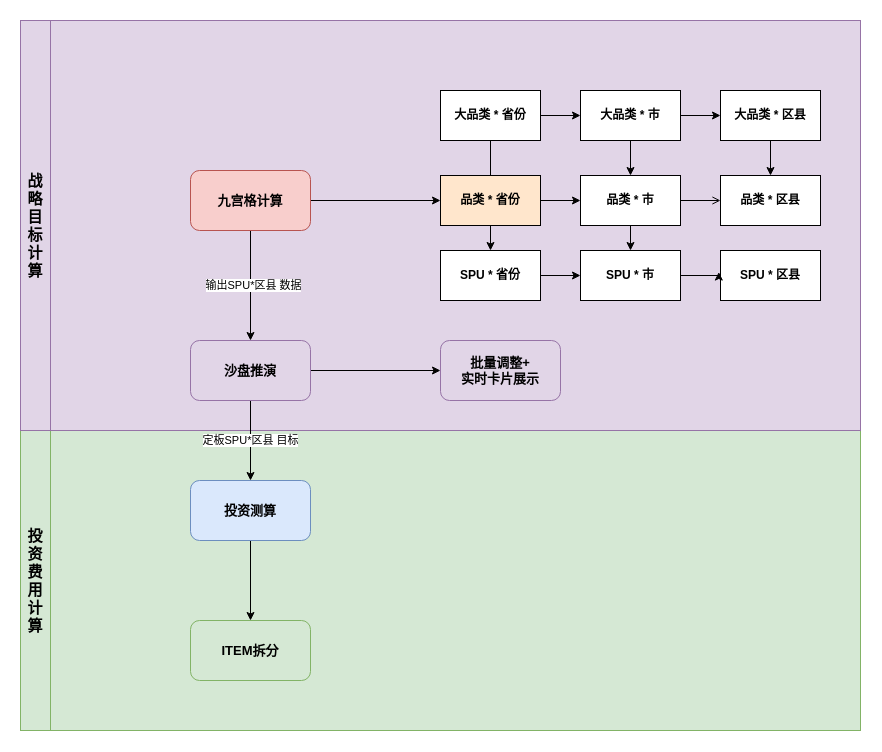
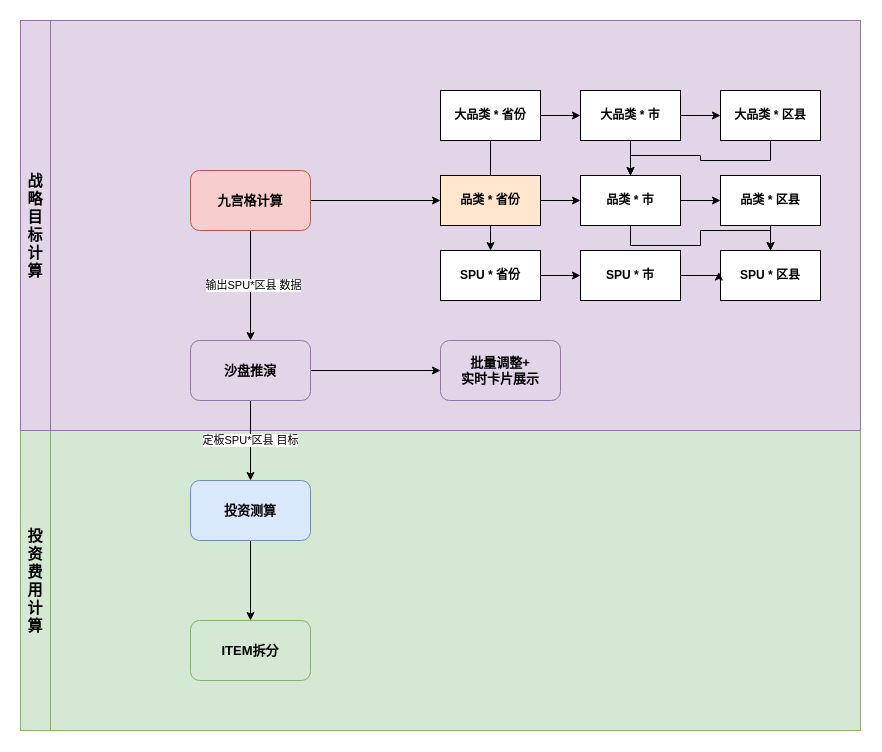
  <mxCell id="0" />
  <mxCell id="1" parent="0" />
  <mxCell id="2" value="" style="rounded=0;whiteSpace=wrap;html=1;fillColor=#d5e8d4;strokeColor=#82b366;" vertex="1" parent="1"><mxGeometry x="50" y="430" width="810" height="300" as="geometry" /></mxCell>
  <mxCell id="3" value="" style="rounded=0;whiteSpace=wrap;html=1;fillColor=#e1d5e7;strokeColor=#9673a6;" vertex="1" parent="1"><mxGeometry x="50" y="20" width="810" height="410" as="geometry" /></mxCell>
  <mxCell id="4" value="" style="edgeStyle=orthogonalEdgeStyle;rounded=0;orthogonalLoop=1;jettySize=auto;html=1;fontSize=13;fontStyle=1;entryX=0.5;entryY=0;entryDx=0;entryDy=0;" edge="1" parent="1" source="7" target="11"><mxGeometry relative="1" as="geometry"><mxPoint x="250" y="310" as="targetPoint" /></mxGeometry></mxCell>
  <mxCell id="5" value="输出SPU*区县 数据" style="edgeLabel;html=1;align=center;verticalAlign=middle;resizable=0;points=[];" vertex="1" connectable="0" parent="4"><mxGeometry x="-0.025" y="2" relative="1" as="geometry"><mxPoint as="offset" /></mxGeometry></mxCell>
  <mxCell id="6" style="edgeStyle=orthogonalEdgeStyle;rounded=0;orthogonalLoop=1;jettySize=auto;html=1;exitX=1;exitY=0.5;exitDx=0;exitDy=0;entryX=0;entryY=0.5;entryDx=0;entryDy=0;" edge="1" parent="1" source="7" target="27"><mxGeometry relative="1" as="geometry" /></mxCell>
  <mxCell id="7" value="九宫格计算" style="rounded=1;whiteSpace=wrap;html=1;fillColor=#f8cecc;strokeColor=#b85450;fontSize=13;fontStyle=1" vertex="1" parent="1"><mxGeometry x="190" y="170" width="120" height="60" as="geometry" /></mxCell>
  <mxCell id="8" value="" style="edgeStyle=orthogonalEdgeStyle;rounded=0;orthogonalLoop=1;jettySize=auto;html=1;fontSize=13;fontStyle=1" edge="1" parent="1" source="11" target="13"><mxGeometry relative="1" as="geometry" /></mxCell>
  <mxCell id="9" value="定板SPU*区县 目标" style="edgeLabel;html=1;align=center;verticalAlign=middle;resizable=0;points=[];" vertex="1" connectable="0" parent="8"><mxGeometry x="-0.025" y="-1" relative="1" as="geometry"><mxPoint as="offset" /></mxGeometry></mxCell>
  <mxCell id="10" value="" style="edgeStyle=orthogonalEdgeStyle;rounded=0;orthogonalLoop=1;jettySize=auto;html=1;" edge="1" parent="1" source="11" target="37"><mxGeometry relative="1" as="geometry" /></mxCell>
  <mxCell id="11" value="沙盘推演" style="rounded=1;whiteSpace=wrap;html=1;fillColor=#e1d5e7;strokeColor=#9673a6;fontSize=13;fontStyle=1" vertex="1" parent="1"><mxGeometry x="190" y="340" width="120" height="60" as="geometry" /></mxCell>
  <mxCell id="12" value="" style="edgeStyle=orthogonalEdgeStyle;rounded=0;orthogonalLoop=1;jettySize=auto;html=1;fontSize=13;fontStyle=1" edge="1" parent="1" source="13" target="14"><mxGeometry relative="1" as="geometry" /></mxCell>
  <mxCell id="13" value="投资测算" style="rounded=1;whiteSpace=wrap;html=1;fillColor=#dae8fc;strokeColor=#6c8ebf;fontSize=13;fontStyle=1" vertex="1" parent="1"><mxGeometry x="190" y="480" width="120" height="60" as="geometry" /></mxCell>
  <mxCell id="14" value="ITEM拆分" style="rounded=1;whiteSpace=wrap;html=1;fillColor=#d5e8d4;strokeColor=#82b366;fontSize=13;fontStyle=1" vertex="1" parent="1"><mxGeometry x="190" y="620" width="120" height="60" as="geometry" /></mxCell>
  <mxCell id="15" value="投资费用计算" style="rounded=0;whiteSpace=wrap;html=1;fillColor=#d5e8d4;strokeColor=#82b366;fontSize=15;fontStyle=1" vertex="1" parent="1"><mxGeometry x="20" y="430" width="30" height="300" as="geometry" /></mxCell>
  <mxCell id="16" value="战略目标计算" style="rounded=0;whiteSpace=wrap;html=1;fillColor=#e1d5e7;strokeColor=#9673a6;fontSize=15;fontStyle=1" vertex="1" parent="1"><mxGeometry x="20" y="20" width="30" height="410" as="geometry" /></mxCell>
  <mxCell id="17" value="" style="edgeStyle=orthogonalEdgeStyle;rounded=0;orthogonalLoop=1;jettySize=auto;html=1;" edge="1" parent="1" source="19" target="22"><mxGeometry relative="1" as="geometry" /></mxCell>
  <mxCell id="18" value="" style="edgeStyle=orthogonalEdgeStyle;rounded=0;orthogonalLoop=1;jettySize=auto;html=1;entryX=0.5;entryY=0;entryDx=0;entryDy=0;endArrow=none;" edge="1" parent="1" source="19" target="27"><mxGeometry relative="1" as="geometry" /></mxCell>
  <mxCell id="19" value="大品类 * 省份" style="rounded=0;whiteSpace=wrap;html=1;fontStyle=1" vertex="1" parent="1"><mxGeometry x="440" y="90" width="100" height="50" as="geometry" /></mxCell>
  <mxCell id="20" value="" style="edgeStyle=orthogonalEdgeStyle;rounded=0;orthogonalLoop=1;jettySize=auto;html=1;" edge="1" parent="1" source="22" target="24"><mxGeometry relative="1" as="geometry" /></mxCell>
  <mxCell id="21" style="edgeStyle=orthogonalEdgeStyle;rounded=0;orthogonalLoop=1;jettySize=auto;html=1;exitX=0.5;exitY=1;exitDx=0;exitDy=0;entryX=0.5;entryY=0;entryDx=0;entryDy=0;" edge="1" parent="1" source="22" target="30"><mxGeometry relative="1" as="geometry" /></mxCell>
  <mxCell id="22" value="大品类 * 市" style="rounded=0;whiteSpace=wrap;html=1;fontStyle=1" vertex="1" parent="1"><mxGeometry x="580" y="90" width="100" height="50" as="geometry" /></mxCell>
- <mxCell id="23" style="edgeStyle=orthogonalEdgeStyle;rounded=0;orthogonalLoop=1;jettySize=auto;html=1;exitX=0.5;exitY=1;exitDx=0;exitDy=0;entryX=0.5;entryY=0;entryDx=0;entryDy=0;" edge="1" parent="1" source="24" target="32"><mxGeometry relative="1" as="geometry" /></mxCell>
+ <mxCell id="23" style="edgeStyle=orthogonalEdgeStyle;rounded=0;orthogonalLoop=1;jettySize=auto;html=1;exitX=0.5;exitY=1;exitDx=0;exitDy=0;" edge="1" parent="1" source="24" target="30"><mxGeometry relative="1" as="geometry" /></mxCell>
  <mxCell id="24" value="大品类 * 区县" style="rounded=0;whiteSpace=wrap;html=1;fontStyle=1" vertex="1" parent="1"><mxGeometry x="720" y="90" width="100" height="50" as="geometry" /></mxCell>
  <mxCell id="25" style="edgeStyle=orthogonalEdgeStyle;rounded=0;orthogonalLoop=1;jettySize=auto;html=1;exitX=0.5;exitY=1;exitDx=0;exitDy=0;entryX=0.5;entryY=0;entryDx=0;entryDy=0;" edge="1" parent="1" source="27" target="34"><mxGeometry relative="1" as="geometry" /></mxCell>
  <mxCell id="26" style="edgeStyle=orthogonalEdgeStyle;rounded=0;orthogonalLoop=1;jettySize=auto;html=1;exitX=1;exitY=0.5;exitDx=0;exitDy=0;entryX=0;entryY=0.5;entryDx=0;entryDy=0;" edge="1" parent="1" source="27" target="30"><mxGeometry relative="1" as="geometry" /></mxCell>
  <mxCell id="27" value="品类 * 省份" style="rounded=0;whiteSpace=wrap;html=1;fontStyle=1;fillColor=#ffe6cc;" vertex="1" parent="1"><mxGeometry x="440" y="175" width="100" height="50" as="geometry" /></mxCell>
- <mxCell id="28" style="edgeStyle=orthogonalEdgeStyle;rounded=0;orthogonalLoop=1;jettySize=auto;html=1;exitX=0.5;exitY=1;exitDx=0;exitDy=0;entryX=0.5;entryY=0;entryDx=0;entryDy=0;" edge="1" parent="1" source="30" target="35"><mxGeometry relative="1" as="geometry" /></mxCell>
- <mxCell id="29" style="edgeStyle=orthogonalEdgeStyle;rounded=0;orthogonalLoop=1;jettySize=auto;html=1;exitX=1;exitY=0.5;exitDx=0;exitDy=0;entryX=0;entryY=0.5;entryDx=0;entryDy=0;endArrow=open;" edge="1" parent="1" source="30" target="32"><mxGeometry relative="1" as="geometry" /></mxCell>
+ <mxCell id="28" style="edgeStyle=orthogonalEdgeStyle;rounded=0;orthogonalLoop=1;jettySize=auto;html=1;exitX=0.5;exitY=1;exitDx=0;exitDy=0;" edge="1" parent="1" source="30" target="36"><mxGeometry relative="1" as="geometry" /></mxCell>
+ <mxCell id="29" style="edgeStyle=orthogonalEdgeStyle;rounded=0;orthogonalLoop=1;jettySize=auto;html=1;exitX=1;exitY=0.5;exitDx=0;exitDy=0;entryX=0;entryY=0.5;entryDx=0;entryDy=0;" edge="1" parent="1" source="30" target="32"><mxGeometry relative="1" as="geometry" /></mxCell>
  <mxCell id="30" value="品类 * 市" style="rounded=0;whiteSpace=wrap;html=1;fontStyle=1" vertex="1" parent="1"><mxGeometry x="580" y="175" width="100" height="50" as="geometry" /></mxCell>
+ <mxCell id="31" style="edgeStyle=orthogonalEdgeStyle;rounded=0;orthogonalLoop=1;jettySize=auto;html=1;exitX=0.5;exitY=1;exitDx=0;exitDy=0;entryX=0.5;entryY=0;entryDx=0;entryDy=0;" edge="1" parent="1" source="32" target="36"><mxGeometry relative="1" as="geometry" /></mxCell>
  <mxCell id="32" value="品类 * 区县" style="rounded=0;whiteSpace=wrap;html=1;fontStyle=1" vertex="1" parent="1"><mxGeometry x="720" y="175" width="100" height="50" as="geometry" /></mxCell>
  <mxCell id="33" style="edgeStyle=orthogonalEdgeStyle;rounded=0;orthogonalLoop=1;jettySize=auto;html=1;exitX=1;exitY=0.5;exitDx=0;exitDy=0;entryX=0;entryY=0.5;entryDx=0;entryDy=0;" edge="1" parent="1" source="34" target="35"><mxGeometry relative="1" as="geometry" /></mxCell>
  <mxCell id="34" value="SPU * 省份" style="rounded=0;whiteSpace=wrap;html=1;fontStyle=1" vertex="1" parent="1"><mxGeometry x="440" y="250" width="100" height="50" as="geometry" /></mxCell>
  <mxCell id="35" value="SPU * 市" style="rounded=0;whiteSpace=wrap;html=1;fontStyle=1" vertex="1" parent="1"><mxGeometry x="580" y="250" width="100" height="50" as="geometry" /></mxCell>
  <mxCell id="36" value="SPU * 区县" style="rounded=0;whiteSpace=wrap;html=1;fontStyle=1" vertex="1" parent="1"><mxGeometry x="720" y="250" width="100" height="50" as="geometry" /></mxCell>
  <mxCell id="37" value="批量调整+&lt;br&gt;实时卡片展示" style="rounded=1;whiteSpace=wrap;html=1;fillColor=#e1d5e7;strokeColor=#9673a6;fontSize=13;fontStyle=1" vertex="1" parent="1"><mxGeometry x="440" y="340" width="120" height="60" as="geometry" /></mxCell>
  <mxCell id="38" style="edgeStyle=orthogonalEdgeStyle;rounded=0;orthogonalLoop=1;jettySize=auto;html=1;exitX=1;exitY=0.5;exitDx=0;exitDy=0;entryX=-0.017;entryY=0.431;entryDx=0;entryDy=0;entryPerimeter=0;" edge="1" parent="1" source="35" target="36"><mxGeometry relative="1" as="geometry" /></mxCell>
